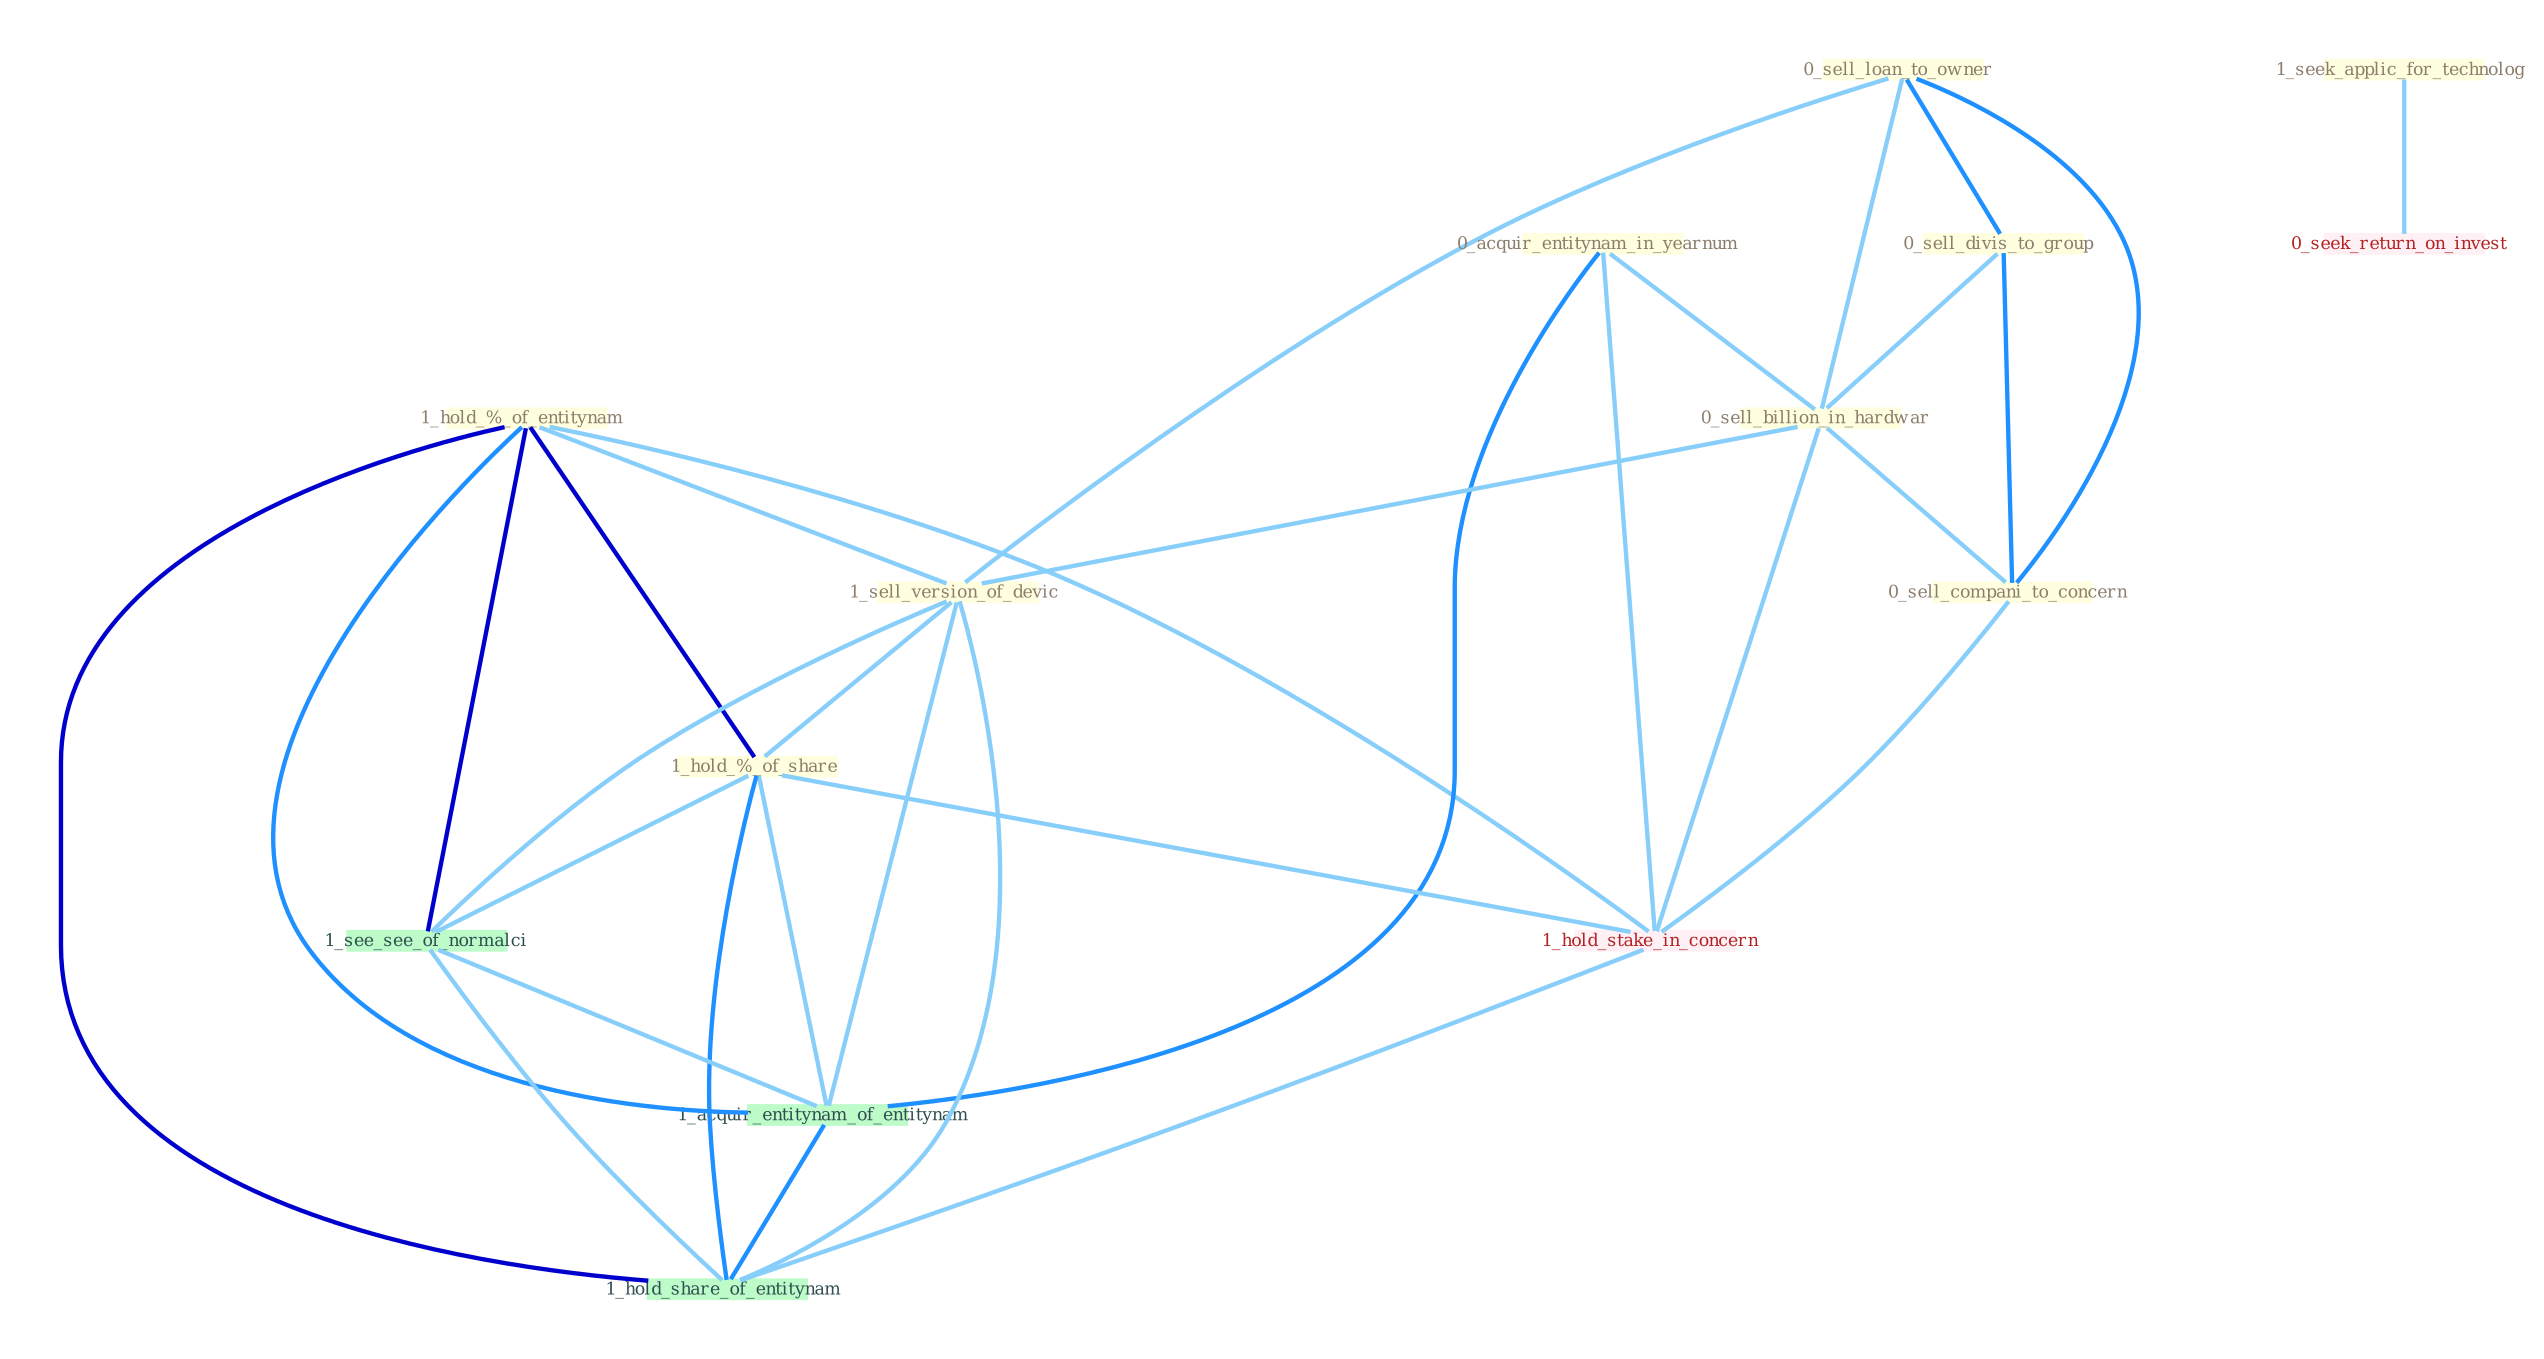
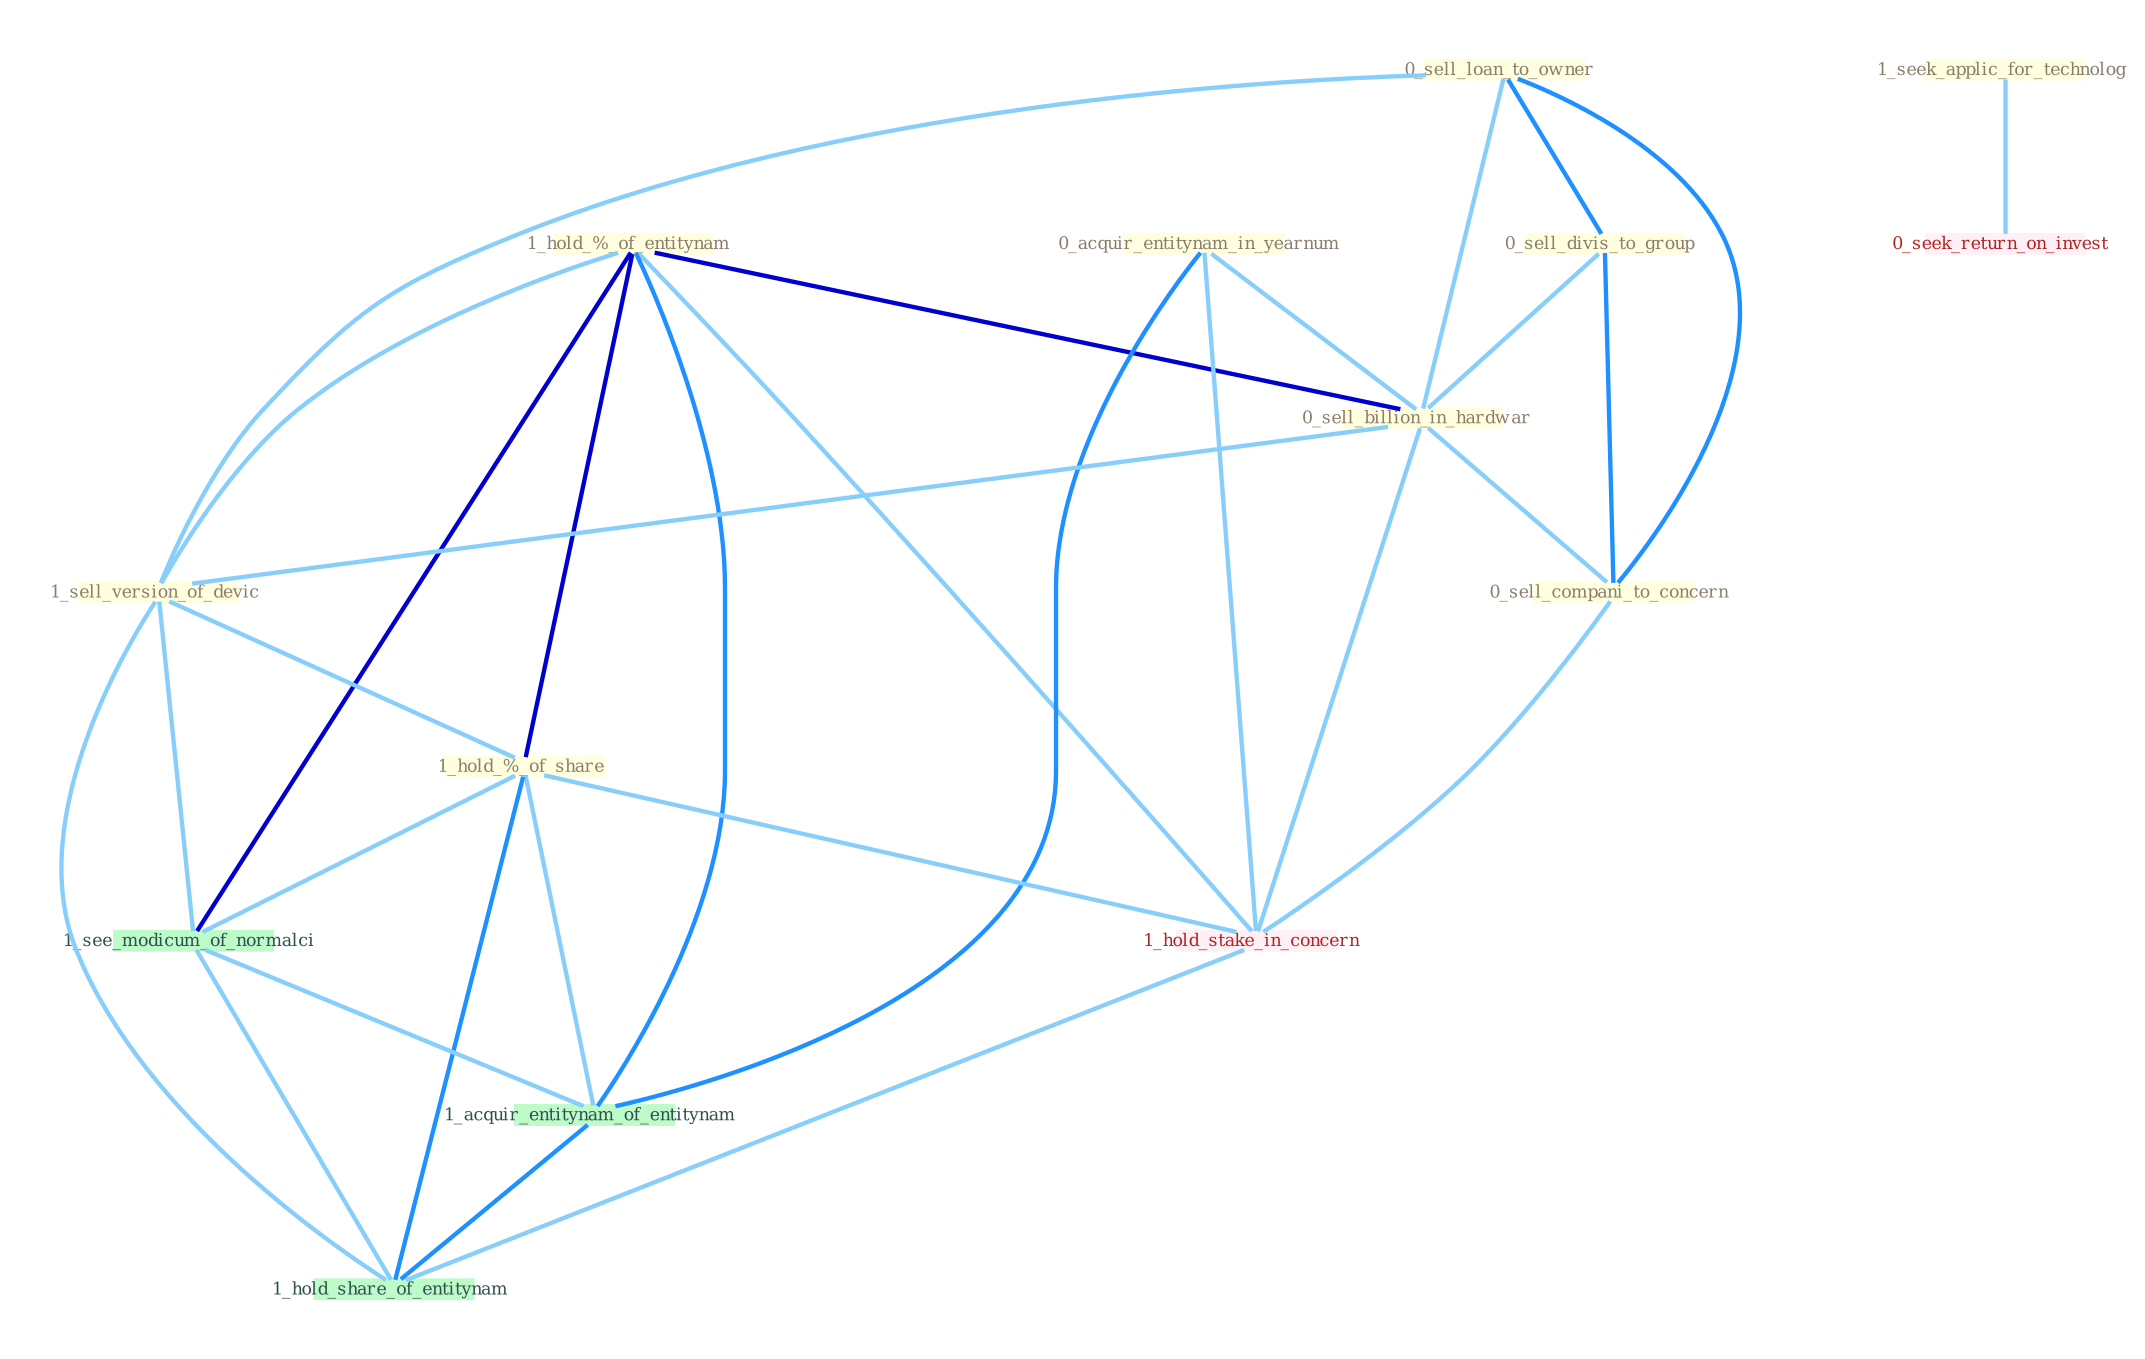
  graph {
    node [color="#ffffe0" fixedsize=true fontcolor="#8b7d6b" fontsize=4 shape=polygon style=filled]
    edge [color="#87cefa" w=1]
    "1_hold_%_of_entitynam " [height=.06 width=.5]
    "0_sell_loan_to_owner " [height=.06 width=.5]
    "0_sell_divis_to_group " [height=.06 width=.5]
    "0_acquir_entitynam_in_yearnum " [height=.06 width=.5]
    "0_sell_billion_in_hardwar " [height=.06 width=.5]
    "1_sell_version_of_devic " [height=.06 width=.5]
    "0_sell_compani_to_concern " [height=.06 width=.5]
    "1_hold_%_of_share " [height=.06 width=.5]
    "1_seek_applic_for_technolog " [height=.06 width=.5]
    "1_hold_stake_in_concern " [color="#fff0f5" fontcolor="#b22222" height=.06 width=.5]
    "0_seek_return_on_invest " [color="#fff0f5" fontcolor="#b22222" height=.06 width=.5]
-   "1_see_modicum_of_normalci " [color="#BDFCC9" fontcolor="#2f4f4f" height=.06 width=.5 label="1_see_see_of_normalci"]
+   "1_see_modicum_of_normalci " [color="#BDFCC9" fontcolor="#2f4f4f" height=.06 width=.5]
    "1_acquir_entitynam_of_entitynam " [color="#BDFCC9" fontcolor="#2f4f4f" height=.06 width=.5]
    "1_hold_share_of_entitynam " [color="#BDFCC9" fontcolor="#2f4f4f" height=.06 width=.5]
    subgraph sub_1 {
      "1_hold_%_of_entitynam "
      "0_sell_loan_to_owner "
      "0_sell_divis_to_group "
      "0_acquir_entitynam_in_yearnum "
      "0_sell_billion_in_hardwar "
      "1_sell_version_of_devic "
      "0_sell_compani_to_concern "
      "1_hold_%_of_share "
      "1_seek_applic_for_technolog "
    }
    subgraph sub_2 {
      "1_hold_stake_in_concern "
      "0_seek_return_on_invest "
    }
    "1_hold_%_of_entitynam " -- "1_sell_version_of_devic "
    "1_hold_%_of_entitynam " -- "1_hold_%_of_share " [color="#0000cd" w=3]
    "1_hold_%_of_entitynam " -- "1_hold_stake_in_concern "
    "1_hold_%_of_entitynam " -- "1_see_modicum_of_normalci " [color="#0000cd"]
    "1_hold_%_of_entitynam " -- "1_acquir_entitynam_of_entitynam " [color="#1e90ff" w=2]
-   "1_hold_%_of_entitynam " -- "1_hold_share_of_entitynam " [color="#0000cd" w=3]
+   "1_hold_%_of_entitynam " -- "0_sell_billion_in_hardwar " [color="#0000cd" w=3]
    "0_sell_loan_to_owner " -- "0_sell_divis_to_group " [color="#1e90ff" w=2]
    "0_sell_loan_to_owner " -- "0_sell_billion_in_hardwar "
    "0_sell_loan_to_owner " -- "1_sell_version_of_devic "
    "0_sell_loan_to_owner " -- "0_sell_compani_to_concern " [color="#1e90ff" w=2]
    "0_sell_divis_to_group " -- "0_sell_billion_in_hardwar "
    "0_sell_divis_to_group " -- "0_sell_compani_to_concern " [color="#1e90ff" w=2]
    "0_acquir_entitynam_in_yearnum " -- "0_sell_billion_in_hardwar "
    "0_acquir_entitynam_in_yearnum " -- "1_hold_stake_in_concern "
    "0_acquir_entitynam_in_yearnum " -- "1_acquir_entitynam_of_entitynam " [color="#1e90ff" w=2]
    "0_sell_billion_in_hardwar " -- "1_sell_version_of_devic "
    "0_sell_billion_in_hardwar " -- "0_sell_compani_to_concern "
    "0_sell_billion_in_hardwar " -- "1_hold_stake_in_concern "
    "1_sell_version_of_devic " -- "1_hold_%_of_share "
    "1_sell_version_of_devic " -- "1_see_modicum_of_normalci "
-   "1_sell_version_of_devic " -- "1_acquir_entitynam_of_entitynam "
    "1_sell_version_of_devic " -- "1_hold_share_of_entitynam "
    "0_sell_compani_to_concern " -- "1_hold_stake_in_concern "
    "1_hold_%_of_share " -- "1_hold_stake_in_concern "
    "1_hold_%_of_share " -- "1_see_modicum_of_normalci "
    "1_hold_%_of_share " -- "1_acquir_entitynam_of_entitynam "
    "1_hold_%_of_share " -- "1_hold_share_of_entitynam " [color="#1e90ff" w=2]
    "1_seek_applic_for_technolog " -- "0_seek_return_on_invest "
    "1_hold_stake_in_concern " -- "1_hold_share_of_entitynam "
    "1_see_modicum_of_normalci " -- "1_acquir_entitynam_of_entitynam "
    "1_see_modicum_of_normalci " -- "1_hold_share_of_entitynam "
    "1_acquir_entitynam_of_entitynam " -- "1_hold_share_of_entitynam " [color="#1e90ff" w=2]
  }
